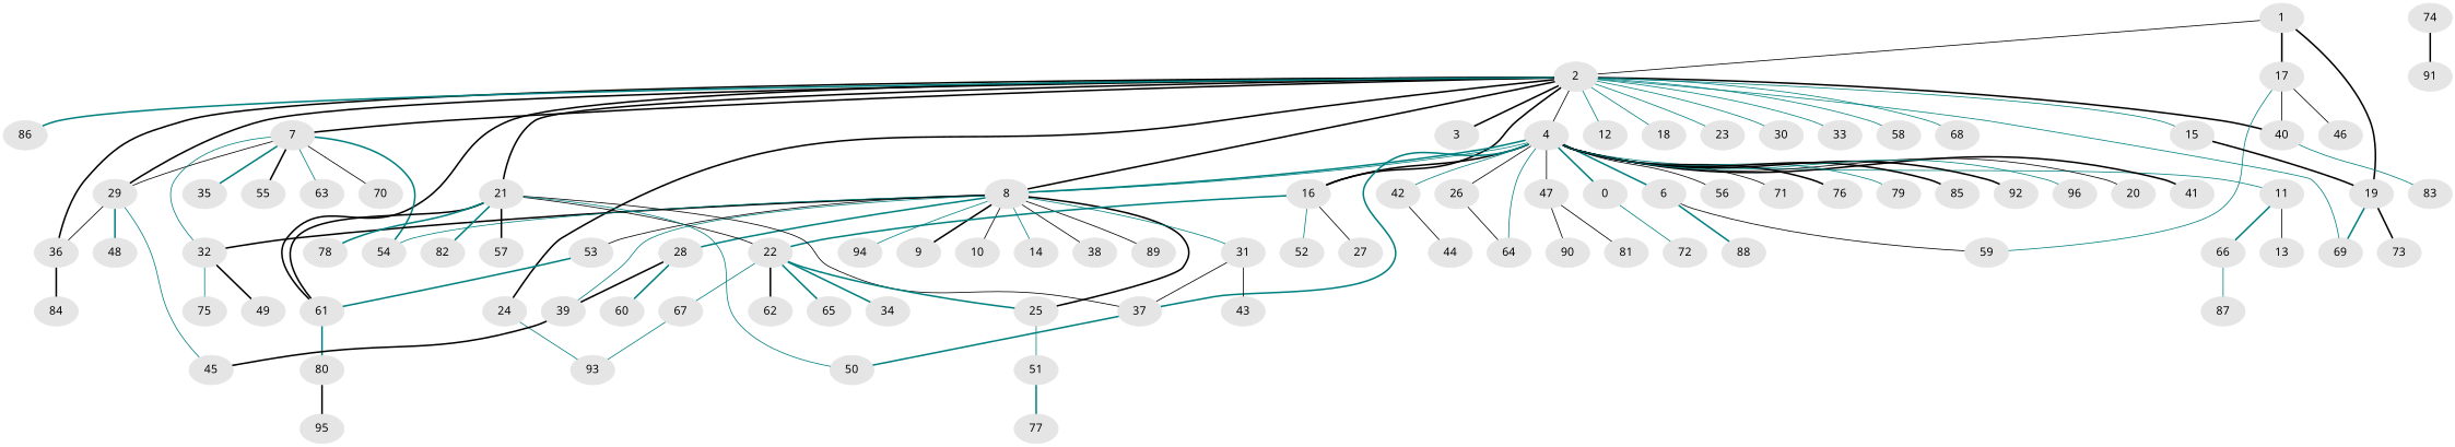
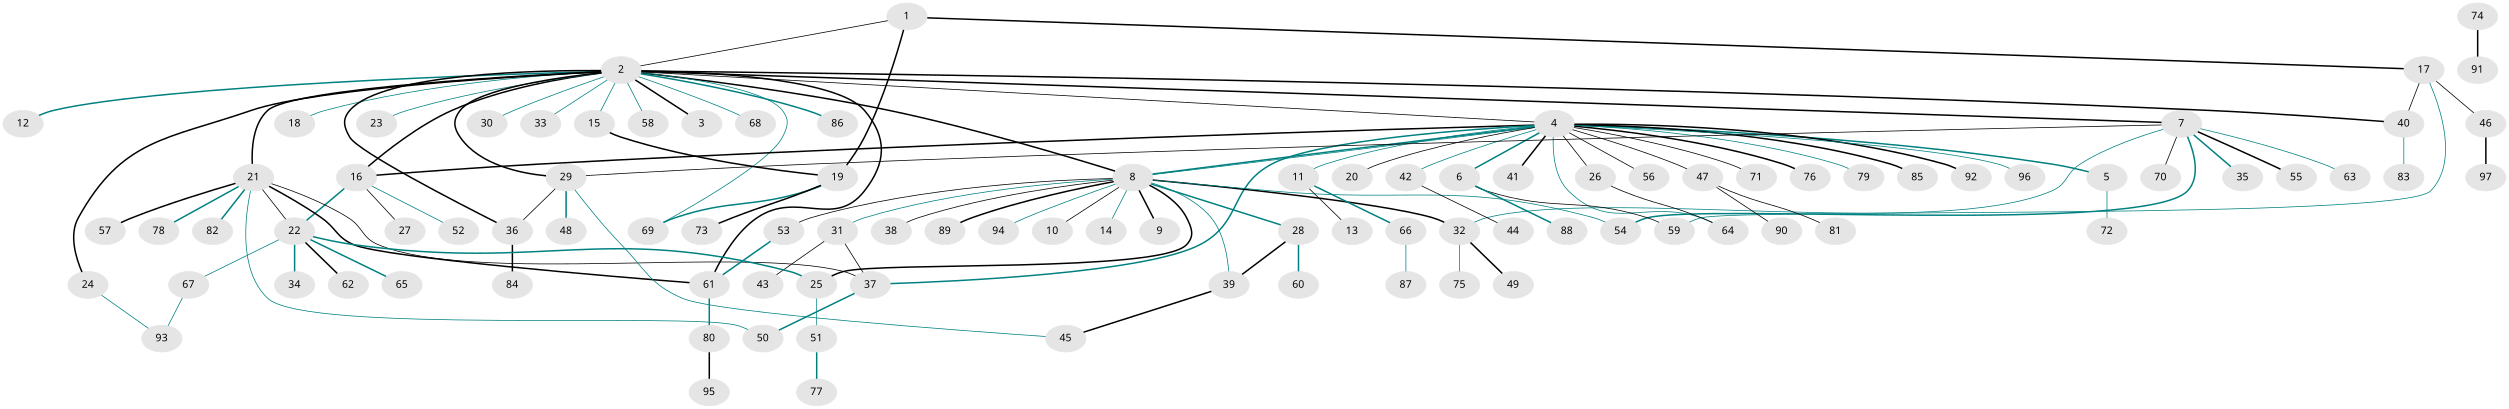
  graph {
    fontname="Noto Sans"
    node [color=gray90 fontname="Noto Sans" style=filled]
    edge [color=black fontname="Noto Sans" style=solid]
    1
    2
    17
    19
    3
    4
    7
    8
    12
    15
    16
    18
    21
    23
    24
    29
    30
    33
    36
    40
    58
    61
    68
    69
    86
    59
    46
    73
-   5 [label=0]
+   5
    6
    11
    20
    26
    37
    41
    42
    47
    56
    64
    71
    76
    79
    85
    92
    96
    32
    35
    54
    55
    63
    70
    9
    10
    14
    25
    28
    31
    38
    39
    53
    89
    94
    22
    27
    52
    50
    57
    78
    82
    93
    45
    48
    84
    83
    80
    74
    91
    72
    88
    13
    66
    44
    81
    90
    49
    75
    51
    60
    43
    87
    34
    62
    65
    67
+   97
    77
    95
    1 -- 2
    1 -- 17 [style=bold]
    1 -- 19 [style=bold]
    2 -- 3 [style=bold]
    2 -- 4
    2 -- 7 [style=bold]
    2 -- 8 [style=bold]
-   2 -- 12 [color=teal]
+   2 -- 12 [color=teal style=bold]
    2 -- 15 [color=teal]
    2 -- 16 [style=bold]
    2 -- 18 [color=teal]
    2 -- 21 [style=bold]
    2 -- 23 [color=teal]
    2 -- 24 [style=bold]
    2 -- 29 [style=bold]
    2 -- 30 [color=teal]
    2 -- 33 [color=teal]
    2 -- 36 [style=bold]
    2 -- 40 [style=bold]
    2 -- 58 [color=teal]
    2 -- 61 [style=bold]
    2 -- 68 [color=teal]
    2 -- 69 [color=teal]
    2 -- 86 [color=teal style=bold]
    17 -- 40
    17 -- 59 [color=teal]
    17 -- 46
    19 -- 69 [color=teal style=bold]
    19 -- 73 [style=bold]
    4 -- 8 [color=teal style=bold]
    4 -- 8 [color=teal]
    4 -- 16 [style=bold]
    4 -- 5 [color=teal style=bold]
    4 -- 6 [color=teal style=bold]
    4 -- 11 [color=teal]
    4 -- 20
    4 -- 26
    4 -- 37 [color=teal style=bold]
    4 -- 41 [style=bold]
    4 -- 42 [color=teal]
    4 -- 47
    4 -- 56
    4 -- 64 [color=teal]
    4 -- 71
    4 -- 76 [style=bold]
    4 -- 79 [color=teal]
    4 -- 85 [style=bold]
    4 -- 92 [style=bold]
    4 -- 96 [color=teal]
    7 -- 29
    7 -- 32 [color=teal]
    7 -- 35 [color=teal style=bold]
    7 -- 54 [color=teal style=bold]
    7 -- 55 [style=bold]
    7 -- 63 [color=teal]
    7 -- 70
    8 -- 32 [style=bold]
    8 -- 54 [color=teal]
    8 -- 9 [style=bold]
    8 -- 10
    8 -- 14 [color=teal]
    8 -- 25 [style=bold]
    8 -- 28 [color=teal style=bold]
    8 -- 31 [color=teal]
    8 -- 38
    8 -- 39 [color=teal]
    8 -- 53
-   8 -- 89
+   8 -- 89 [style=bold]
    8 -- 94 [color=teal]
    15 -- 19 [style=bold]
    16 -- 22 [color=teal style=bold]
    16 -- 27
    16 -- 52 [color=teal]
    21 -- 61 [style=bold]
    21 -- 37
    21 -- 22
    21 -- 50 [color=teal]
    21 -- 57 [style=bold]
    21 -- 78 [color=teal style=bold]
    21 -- 82 [color=teal style=bold]
    24 -- 93 [color=teal]
    29 -- 36
    29 -- 45 [color=teal]
    29 -- 48 [color=teal style=bold]
    36 -- 84 [style=bold]
    40 -- 83 [color=teal]
    61 -- 80 [color=teal style=bold]
+   46 -- 97 [style=bold]
    5 -- 72 [color=teal]
    6 -- 59
    6 -- 88 [color=teal style=bold]
    11 -- 13
    11 -- 66 [color=teal style=bold]
    26 -- 64
    37 -- 50 [color=teal style=bold]
    42 -- 44
    47 -- 81
    47 -- 90
    32 -- 49 [style=bold]
    32 -- 75 [color=teal]
    25 -- 51 [color=teal]
    28 -- 39 [style=bold]
    28 -- 60 [color=teal style=bold]
    31 -- 37
    31 -- 43
    39 -- 45 [style=bold]
    53 -- 61 [color=teal style=bold]
    22 -- 25 [color=teal style=bold]
    22 -- 34 [color=teal style=bold]
    22 -- 62 [style=bold]
    22 -- 65 [color=teal style=bold]
    22 -- 67 [color=teal]
    80 -- 95 [style=bold]
    74 -- 91 [style=bold]
    66 -- 87 [color=teal]
    51 -- 77 [color=teal style=bold]
    67 -- 93 [color=teal]
  }
